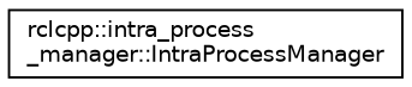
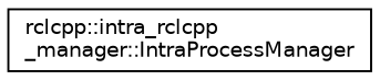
  digraph {
    rankdir=LR
-   n1 [color=black fillcolor=white fontname=Helvetica fontsize=10 height=0.2 label="rclcpp::intra_process\l_manager::IntraProcessManager" shape=record style=filled width=0.4]
+   n1 [color=black fillcolor=white fontname=Helvetica fontsize=10 height=0.2 label="rclcpp::intra_rclcpp\l_manager::IntraProcessManager" shape=record style=filled width=0.4]
  }
